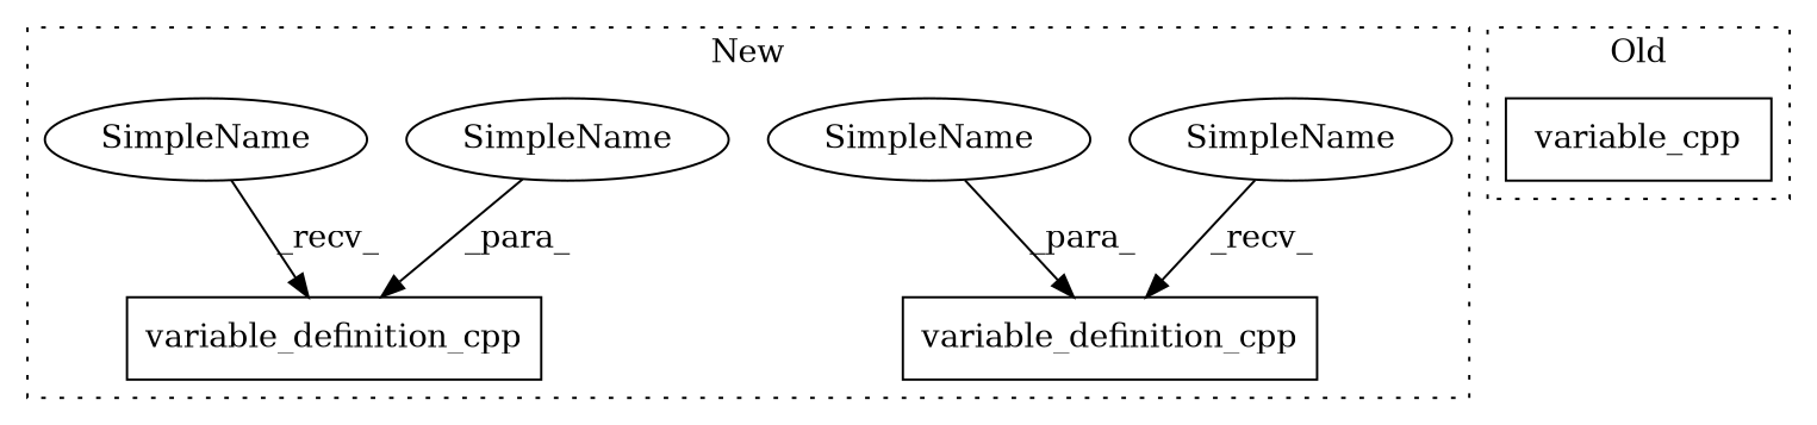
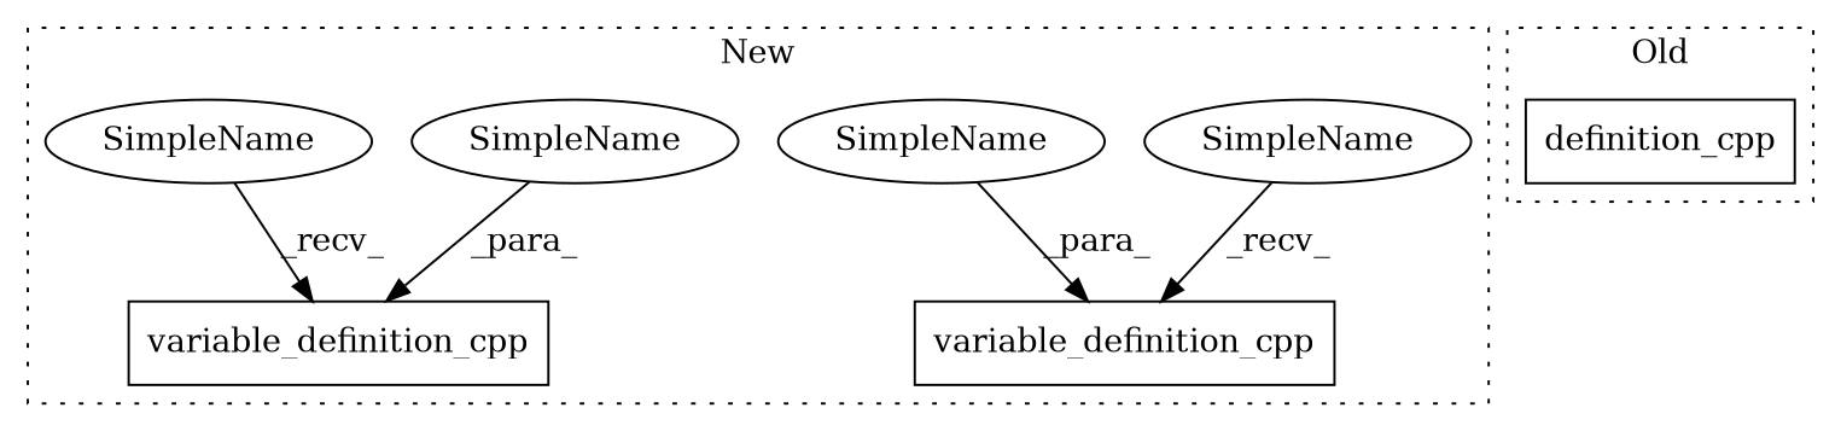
  digraph {
    node [a=42 l="24,1" shape=ellipse]
    n1 [a=32 label=variable_definition_cpp s="10123,10156" shape=box]
    n2 [a=32 label=variable_definition_cpp s="6030,6061" shape=box]
    n3 [l=4 label=SimpleName s=6025]
    n4 [l=4 label=SimpleName s=10118]
    n5 [l=5 label=SimpleName s=6054]
    n6 [l=5 label=SimpleName s=10147]
-   n7 [a=32 l=16 label=variable_cpp s=8495 shape=box]
+   n7 [a=32 l=16 label=definition_cpp s=8495 shape=box]
    subgraph cluster_1 {
      label=New
      style=dotted
      n1
      n2
      n3
      n4
      n5
      n6
    }
    subgraph cluster_2 {
      label=Old
      style=dotted
      n7
    }
    n3 -> n2 [label=_recv_]
    n4 -> n1 [label=_recv_]
    n5 -> n2 [label=_para_]
    n6 -> n1 [label=_para_]
  }
